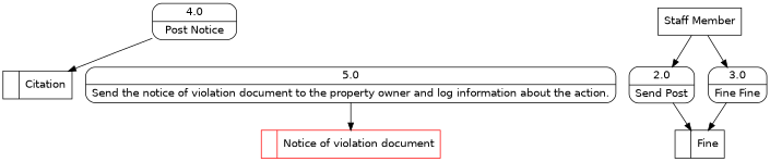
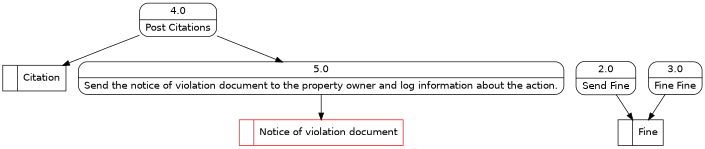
  digraph {
    fontname="DejaVu Sans"
    node [fontname="DejaVu Sans" shape=Mrecord]
    edge [fontname="DejaVu Sans"]
    n1 [label="<f0>  |<f1> Citation " shape=record]
    n2 [label="<f0>  |<f1> Fine " shape=record]
-   n3 [label="Staff Member" shape=box]
-   n4 [label="{<f0> 2.0|<f1> Send Post }"]
+   n4 [label="{<f0> 2.0|<f1> Send Fine }"]
    n5 [label="{<f0> 3.0|<f1> Fine Fine }"]
-   n6 [label="{<f0> 4.0|<f1> Post Notice }"]
+   n6 [label="{<f0> 4.0|<f1> Post Citations }"]
    n7 [label="{<f0> 5.0|<f1> Send the notice of violation document to the property owner and log information about the action. }"]
    n8 [color=red label="<f0>  |<f1> Notice of violation document " shape=record]
-   n3 -> n4
-   n3 -> n5
    n4 -> n2
    n5 -> n2
    n6 -> n1
+   n6 -> n7
    n7 -> n8
  }
